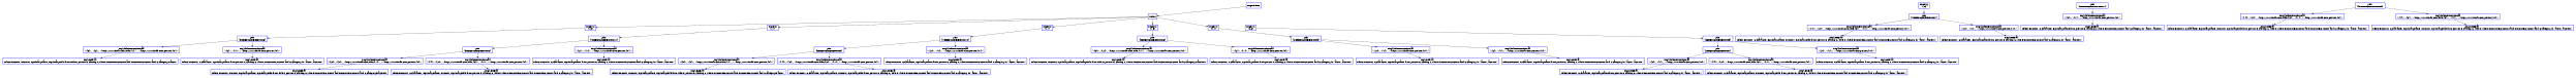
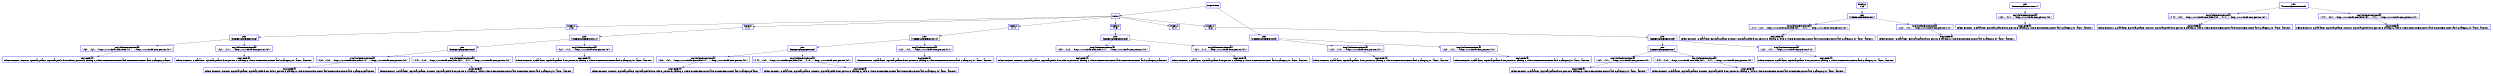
  digraph {
    node [color=blue fontcolor=black shape=rectangle style=bold]
    n1 [label=LogDistinct]
    n2 [label=Union]
    n3 [label="LogProj\n[1,7]"]
    n4 [label="LogProj\n[1,5]"]
    n5 [label="LogProj\n[0,6]"]
    n6 [label="LogProj\n[1,5]"]
    n7 [label="LogProj\n[0,4]"]
    n8 [label="LogProj\n[1,7]"]
    n9 [label="Join\n [7PREDICATE_EQUAL10] "]
    n10 [label="Join\n [3PREDICATE_EQUAL6] "]
    n11 [label="Join\n [6PREDICATE_EQUAL9] "]
    n12 [label="Join\n [3PREDICATE_EQUAL6] "]
    n13 [label="LogProj\n[1,6]"]
    n14 [label="Join\n [4PREDICATE_EQUAL7] "]
    n15 [label="Join\n [2PREDICATE_EQUAL5] "]
    n16 [label="Join\n [7PREDICATE_EQUAL10] "]
    n17 [label="Join\n [3PREDICATE_EQUAL8] "]
    n18 [label="LogSkolemFunctionCall\n(\"{2}\", \"{1}\", \"<http://www.imdb.com/person/{0}\")"]
    n19 [label="LogSkolemFunctionCall\n(\"{3}\", \"{2}\", <http://www.imdb.com/title/{1}>, \"<http://www.imdb.com/person/{0}\")"]
    n20 [label="LogSkolemFunctionCall\n(\"{4}\", \"{2}\", <http://www.imdb.com/title/{3}>, \"{1}\", \"<http://www.imdb.com/person/{0}\")"]
    n21 [label="LogSQLEval \nselect P.nconst, C.character, P.primaryName from person P, casting C where P.nconst=C.nconst and C.category in ('actor','actress')"]
    n22 [label="LogSQLEval \nselect P.nconst, T.tconst, P.primaryName, T.primaryTitle from title T, person P, casting C where T.tconst=C.tconst and P.nconst=C.nconst and C.category='actress'"]
    n23 [label="LogSQLEval \nselect P.nconst, C.character, P.primaryName, T.tconst, T.primaryTitle from person P, casting C, title T where P.nconst=C.nconst and T.tconst=C.tconst and C.category in ('actor','actress')"]
    n24 [label="LogSkolemFunctionCall\n(\"{3}\", \"{2}\", <http://www.imdb.com/title/{1}>, \"<http://www.imdb.com/person/{0}\")"]
    n25 [label="LogSkolemFunctionCall\n(\"{2}\", \"{1}\", \"<http://www.imdb.com/person/{0}\")"]
    n26 [label="LogSQLEval \nselect P.nconst, T.tconst, P.primaryName, T.primaryTitle from title T, person P, casting C where T.tconst=C.tconst and P.nconst=C.nconst and C.category='actress'"]
    n27 [label="LogSQLEval \nselect P.nconst, C.character, P.primaryName from person P, casting C where P.nconst=C.nconst and C.category in ('actor','actress')"]
    n28 [label="Join\n [2PREDICATE_EQUAL7] "]
    n29 [label="LogSkolemFunctionCall\n(\"{2}\", \"{1}\", \"<http://www.imdb.com/person/{0}\")"]
    n30 [label="LogSkolemFunctionCall\n(\"{2}\", \"{1}\", \"<http://www.imdb.com/person/{0}\")"]
    n31 [label="LogSkolemFunctionCall\n(\"{4}\", \"{2}\", <http://www.imdb.com/title/{3}>, \"{1}\", \"<http://www.imdb.com/person/{0}\")"]
    n32 [label="LogSQLEval \nselect P.nconst, C.character, P.primaryName from person P, casting C where P.nconst=C.nconst and C.category in ('actor','actress')"]
    n33 [label="LogSQLEval \nselect P.nconst, C.character, P.primaryName from person P, casting C where P.nconst=C.nconst and C.category in ('actor','actress')"]
    n34 [label="LogSQLEval \nselect P.nconst, C.character, P.primaryName, T.tconst, T.primaryTitle from person P, casting C, title T where P.nconst=C.nconst and T.tconst=C.tconst and C.category in ('actor','actress')"]
    n35 [label="Join\n [8PREDICATE_EQUAL11] "]
    n36 [label="LogSkolemFunctionCall\n(\"{2}\", \"{1}\", \"<http://www.imdb.com/person/{0}\")"]
    n37 [label="Join\n [4PREDICATE_EQUAL9] "]
    n38 [label="LogSkolemFunctionCall\n(\"{4}\", \"{2}\", <http://www.imdb.com/title/{3}>, \"{1}\", \"<http://www.imdb.com/person/{0}\")"]
    n39 [label="LogSkolemFunctionCall\n(\"{4}\", \"{2}\", <http://www.imdb.com/title/{3}>, \"{1}\", \"<http://www.imdb.com/person/{0}\")"]
    n40 [label="LogSQLEval \nselect P.nconst, C.character, P.primaryName from person P, casting C where P.nconst=C.nconst and C.category in ('actor','actress')"]
    n41 [label="LogSQLEval \nselect P.nconst, C.character, P.primaryName, T.tconst, T.primaryTitle from person P, casting C, title T where P.nconst=C.nconst and T.tconst=C.tconst and C.category in ('actor','actress')"]
    n42 [label="LogSQLEval \nselect P.nconst, C.character, P.primaryName, T.tconst, T.primaryTitle from person P, casting C, title T where P.nconst=C.nconst and T.tconst=C.tconst and C.category in ('actor','actress')"]
    n43 [label="LogSkolemFunctionCall\n(\"{3}\", \"{2}\", <http://www.imdb.com/title/{1}>, \"<http://www.imdb.com/person/{0}\")"]
    n44 [label="LogSkolemFunctionCall\n(\"{2}\", \"{1}\", \"<http://www.imdb.com/person/{0}\")"]
    n45 [label="LogSQLEval \nselect P.nconst, T.tconst, P.primaryName, T.primaryTitle from title T, person P, casting C where T.tconst=C.tconst and P.nconst=C.nconst and C.category='actor'"]
    n46 [label="LogSQLEval \nselect P.nconst, C.character, P.primaryName from person P, casting C where P.nconst=C.nconst and C.category in ('actor','actress')"]
    n47 [label="LogSkolemFunctionCall\n(\"{4}\", \"{2}\", <http://www.imdb.com/title/{3}>, \"{1}\", \"<http://www.imdb.com/person/{0}\")"]
    n48 [label="LogSkolemFunctionCall\n(\"{2}\", \"{1}\", \"<http://www.imdb.com/person/{0}\")"]
    n49 [label="LogSQLEval \nselect P.nconst, C.character, P.primaryName, T.tconst, T.primaryTitle from person P, casting C, title T where P.nconst=C.nconst and T.tconst=C.tconst and C.category in ('actor','actress')"]
    n50 [label="LogSQLEval \nselect P.nconst, C.character, P.primaryName from person P, casting C where P.nconst=C.nconst and C.category in ('actor','actress')"]
    n51 [label="LogSkolemFunctionCall\n(\"{2}\", \"{1}\", \"<http://www.imdb.com/person/{0}\")"]
    n52 [label="LogSkolemFunctionCall\n(\"{2}\", \"{1}\", \"<http://www.imdb.com/person/{0}\")"]
    n53 [label="LogSQLEval \nselect P.nconst, C.character, P.primaryName from person P, casting C where P.nconst=C.nconst and C.category in ('actor','actress')"]
    n54 [label="LogSQLEval \nselect P.nconst, C.character, P.primaryName from person P, casting C where P.nconst=C.nconst and C.category in ('actor','actress')"]
    n55 [label="Join\n [3PREDICATE_EQUAL8] "]
    n56 [label="LogSkolemFunctionCall\n(\"{2}\", \"{1}\", \"<http://www.imdb.com/person/{0}\")"]
    n57 [label="LogSkolemFunctionCall\n(\"{3}\", \"{2}\", <http://www.imdb.com/title/{1}>, \"<http://www.imdb.com/person/{0}\")"]
    n58 [label="LogSkolemFunctionCall\n(\"{4}\", \"{2}\", <http://www.imdb.com/title/{3}>, \"{1}\", \"<http://www.imdb.com/person/{0}\")"]
    n59 [label="LogSQLEval \nselect P.nconst, C.character, P.primaryName from person P, casting C where P.nconst=C.nconst and C.category in ('actor','actress')"]
    n60 [label="LogSQLEval \nselect P.nconst, T.tconst, P.primaryName, T.primaryTitle from title T, person P, casting C where T.tconst=C.tconst and P.nconst=C.nconst and C.category='actor'"]
    n61 [label="LogSQLEval \nselect P.nconst, C.character, P.primaryName, T.tconst, T.primaryTitle from person P, casting C, title T where P.nconst=C.nconst and T.tconst=C.tconst and C.category in ('actor','actress')"]
    n1 -> n2
    n2 -> n3
    n2 -> n4
+   n2 -> n5
    n2 -> n6
    n2 -> n7
    n2 -> n8
    n3 -> n9
    n4 -> n10
    n5 -> n11
    n6 -> n12
-   n7 -> n15
+   n1 -> n15
    n8 -> n16
    n9 -> n17
    n9 -> n18
    n10 -> n24
    n10 -> n25
    n11 -> n28
    n11 -> n29
    n12 -> n43
    n12 -> n44
    n13 -> n14
    n14 -> n47
    n14 -> n48
    n15 -> n51
    n15 -> n52
    n16 -> n55
    n16 -> n56
    n17 -> n19
    n17 -> n20
    n18 -> n21
    n19 -> n22
    n20 -> n23
    n24 -> n26
    n25 -> n27
    n28 -> n30
    n28 -> n31
    n29 -> n32
    n30 -> n33
    n31 -> n34
    n35 -> n36
    n36 -> n40
    n37 -> n38
    n37 -> n39
    n38 -> n41
    n39 -> n42
    n43 -> n45
    n44 -> n46
    n47 -> n49
    n48 -> n50
    n51 -> n53
    n52 -> n54
    n55 -> n57
    n55 -> n58
    n56 -> n59
    n57 -> n60
    n58 -> n61
  }
